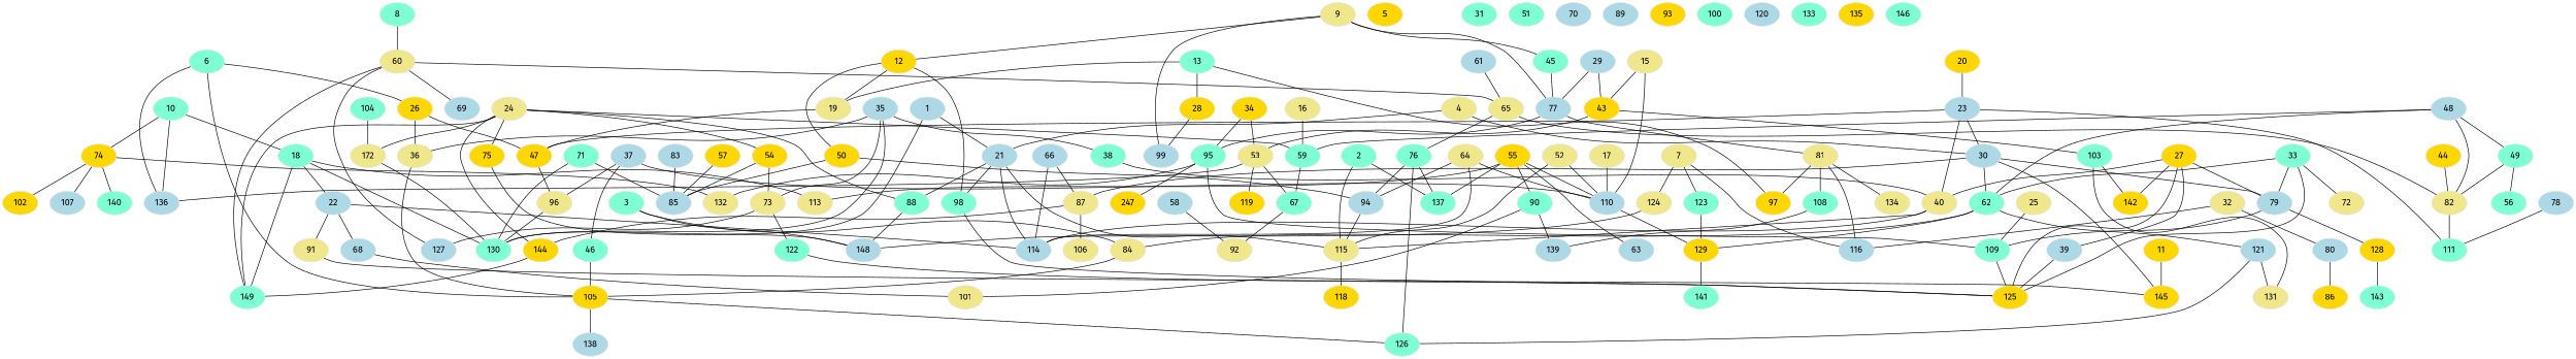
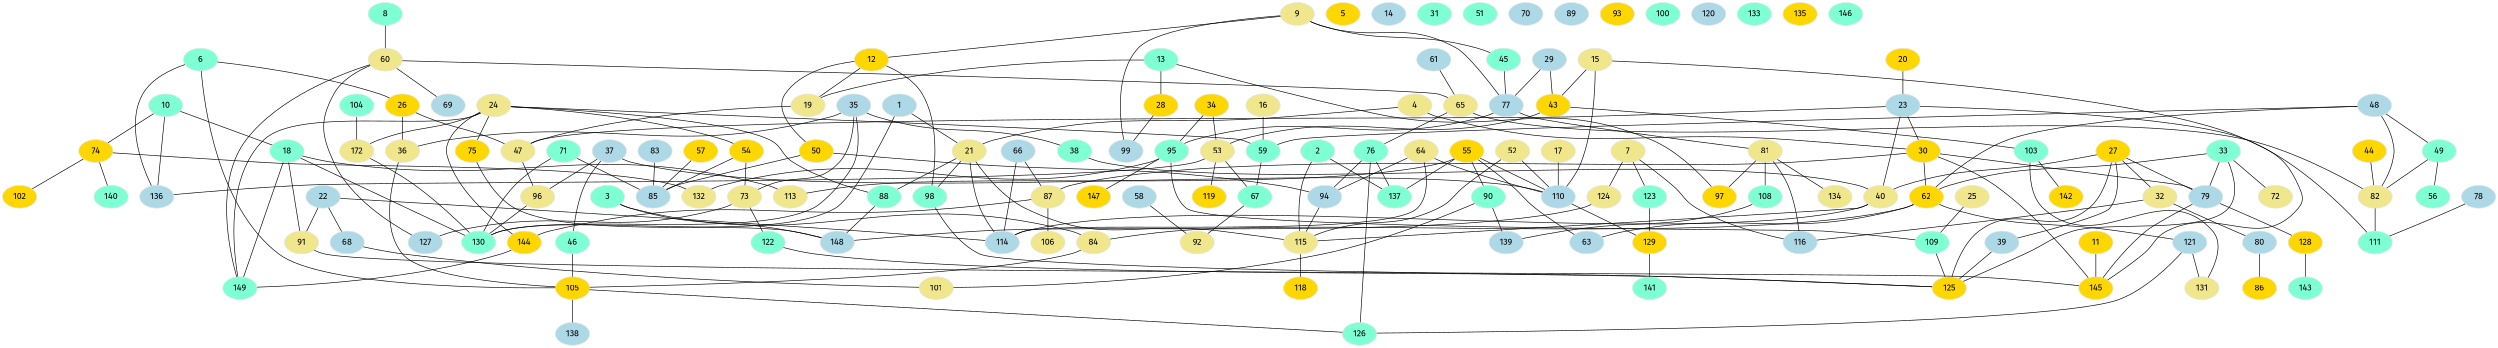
  graph {
    fontname="Fira Sans"
    node [color=gray90 fillcolor=aquamarine fontname="Fira Sans" style=filled]
    edge [fontname="Fira Sans"]
    1 [fillcolor=lightblue]
-   21 [fillcolor=lightblue]
+   21 [fillcolor=khaki]
    130
    115 [fillcolor=khaki]
    98
    88
    114 [fillcolor=lightblue]
    2
    137
    118 [fillcolor=gold]
    84 [fillcolor=khaki]
    3
    148 [fillcolor=lightblue]
    105 [fillcolor=gold]
    4 [fillcolor=khaki]
-   30 [fillcolor=lightblue]
+   30 [fillcolor=gold]
    145 [fillcolor=gold]
    79 [fillcolor=lightblue]
-   62
+   62 [fillcolor=gold]
    87 [fillcolor=khaki]
    5 [fillcolor=gold]
    26 [fillcolor=gold]
    6
    136 [fillcolor=lightblue]
-   47 [fillcolor=gold]
+   47 [fillcolor=khaki]
    36 [fillcolor=khaki]
    7 [fillcolor=khaki]
    116 [fillcolor=lightblue]
    123
    124 [fillcolor=khaki]
    129 [fillcolor=gold]
    60 [fillcolor=khaki]
    8
    149
    65 [fillcolor=khaki]
    69 [fillcolor=lightblue]
    127 [fillcolor=lightblue]
    9 [fillcolor=khaki]
    12 [fillcolor=gold]
    45
    77 [fillcolor=lightblue]
    99 [fillcolor=lightblue]
    19 [fillcolor=khaki]
    50 [fillcolor=gold]
    81 [fillcolor=khaki]
    95
    10
    18
    74 [fillcolor=gold]
    91 [fillcolor=khaki]
    113 [fillcolor=khaki]
    102 [fillcolor=gold]
-   107 [fillcolor=lightblue]
    132 [fillcolor=khaki]
    140
    11 [fillcolor=gold]
    85 [fillcolor=lightblue]
    94 [fillcolor=lightblue]
    125 [fillcolor=gold]
    13
    28 [fillcolor=gold]
    97 [fillcolor=gold]
+   14 [fillcolor=lightblue]
    15 [fillcolor=khaki]
    43 [fillcolor=gold]
    110 [fillcolor=lightblue]
    53 [fillcolor=khaki]
    103
    16 [fillcolor=khaki]
    59
    67
    17 [fillcolor=khaki]
    96 [fillcolor=khaki]
    126
    138 [fillcolor=lightblue]
    20 [fillcolor=gold]
    23 [fillcolor=lightblue]
    40 [fillcolor=khaki]
    111
    22 [fillcolor=lightblue]
    68 [fillcolor=lightblue]
    101 [fillcolor=khaki]
    24 [fillcolor=khaki]
    54 [fillcolor=gold]
    75 [fillcolor=gold]
    n86 [fillcolor=khaki label=172]
    144 [fillcolor=gold]
    73 [fillcolor=khaki]
    25 [fillcolor=khaki]
    109
    27 [fillcolor=gold]
    32 [fillcolor=khaki]
    39 [fillcolor=lightblue]
    80 [fillcolor=lightblue]
    128 [fillcolor=gold]
    29 [fillcolor=lightblue]
    63 [fillcolor=lightblue]
    121 [fillcolor=lightblue]
    106 [fillcolor=khaki]
    31
    86 [fillcolor=gold]
    33
    72 [fillcolor=khaki]
    34 [fillcolor=gold]
    119 [fillcolor=gold]
    131 [fillcolor=khaki]
    142 [fillcolor=gold]
    35 [fillcolor=lightblue]
    38
    122
    37 [fillcolor=lightblue]
    46
    44 [fillcolor=gold]
    82 [fillcolor=khaki]
    48 [fillcolor=lightblue]
    49
    56
-   147 [fillcolor=gold label=247]
+   147 [fillcolor=gold]
    51
    52 [fillcolor=khaki]
    92 [fillcolor=khaki]
    55 [fillcolor=gold]
    90
    139 [fillcolor=lightblue]
    57 [fillcolor=gold]
    58 [fillcolor=lightblue]
    76
    61 [fillcolor=lightblue]
    64 [fillcolor=khaki]
    66 [fillcolor=lightblue]
    70 [fillcolor=lightblue]
    71
    108
    134 [fillcolor=khaki]
    78 [fillcolor=lightblue]
    143
    83 [fillcolor=lightblue]
    89 [fillcolor=lightblue]
    93 [fillcolor=gold]
    100
    104
    141
    120 [fillcolor=lightblue]
    133
    135 [fillcolor=gold]
    146
    1 -- 21
    1 -- 130
    21 -- 115
    21 -- 98
    21 -- 88
    21 -- 114
    115 -- 118
    98 -- 125
    88 -- 148
    2 -- 115
    2 -- 137
    84 -- 105
    3 -- 84
    3 -- 148
    105 -- 126
    105 -- 138
    4 -- 21
    4 -- 30
    30 -- 145
    30 -- 79
    30 -- 62
    30 -- 87
-   79 -- 109
+   79 -- 145
    79 -- 128
    62 -- 84
-   62 -- 129
+   62 -- 63
    62 -- 121
    87 -- 144
    87 -- 106
    26 -- 47
    26 -- 36
    6 -- 105
    6 -- 26
    6 -- 136
    47 -- 96
    36 -- 105
    7 -- 116
    7 -- 123
    7 -- 124
    123 -- 129
    124 -- 148
    129 -- 141
    60 -- 149
    60 -- 65
    60 -- 69
    60 -- 127
    8 -- 60
    65 -- 82
    65 -- 76
    9 -- 12
    9 -- 45
    9 -- 77
    9 -- 99
    12 -- 98
    12 -- 19
    12 -- 50
    45 -- 77
    77 -- 81
    77 -- 95
    19 -- 47
    50 -- 85
    50 -- 94
    81 -- 116
    81 -- 97
    81 -- 108
    81 -- 134
    95 -- 132
    95 -- 109
    95 -- 147
    10 -- 136
    10 -- 18
    10 -- 74
    18 -- 130
    18 -- 149
-   18 -- 22
+   18 -- 91
    18 -- 113
    74 -- 102
-   74 -- 107
    74 -- 132
    74 -- 140
    91 -- 145
    11 -- 145
    94 -- 115
    13 -- 19
    13 -- 28
    13 -- 97
    28 -- 99
+   15 -- 145
    15 -- 43
    15 -- 110
    43 -- 53
    43 -- 103
    110 -- 129
    53 -- 136
    53 -- 67
    53 -- 119
    103 -- 131
    103 -- 142
    16 -- 59
    59 -- 67
    67 -- 92
    17 -- 110
    96 -- 130
    20 -- 23
    23 -- 30
    23 -- 47
    23 -- 40
    23 -- 111
    40 -- 115
    40 -- 114
    22 -- 114
    22 -- 91
    22 -- 68
    68 -- 101
    24 -- 88
    24 -- 149
    24 -- 59
    24 -- 54
    24 -- 75
    24 -- n86
    24 -- 144
    54 -- 85
    54 -- 73
    75 -- 148
    n86 -- 130
    144 -- 149
    73 -- 127
    73 -- 122
    25 -- 109
    109 -- 125
    27 -- 79
    27 -- 125
    27 -- 40
-   27 -- 142
+   27 -- 32
    27 -- 39
    32 -- 116
    32 -- 80
    39 -- 125
    80 -- 86
    128 -- 143
    29 -- 77
    29 -- 43
    121 -- 126
    121 -- 131
    33 -- 79
    33 -- 62
    33 -- 125
    33 -- 72
    34 -- 95
    34 -- 53
    35 -- 130
    35 -- 36
    35 -- 73
    35 -- 38
    38 -- 40
    122 -- 125
    37 -- 110
    37 -- 96
    37 -- 46
    46 -- 105
    44 -- 82
    82 -- 111
    48 -- 62
    48 -- 59
    48 -- 82
    48 -- 49
    49 -- 82
    49 -- 56
    52 -- 115
    52 -- 110
    55 -- 137
    55 -- 113
    55 -- 110
    55 -- 63
    55 -- 90
    90 -- 101
    90 -- 139
    57 -- 85
    58 -- 92
    76 -- 137
    76 -- 94
    76 -- 126
    61 -- 65
    64 -- 114
    64 -- 94
    64 -- 110
    66 -- 114
    66 -- 87
    71 -- 130
    71 -- 85
    108 -- 139
    78 -- 111
    83 -- 85
    104 -- n86
  }
